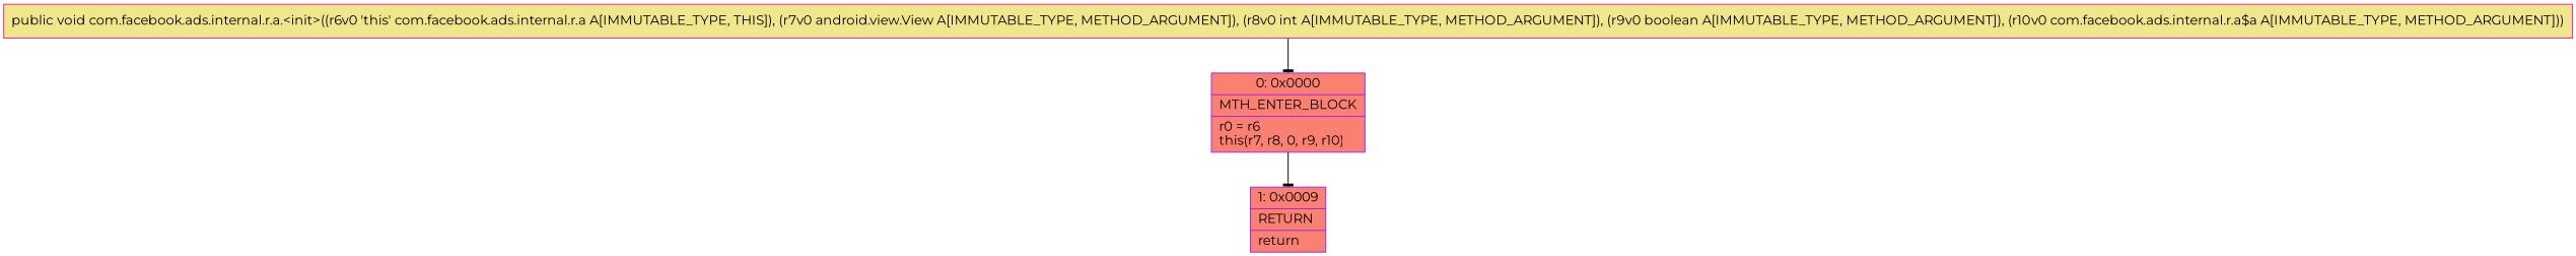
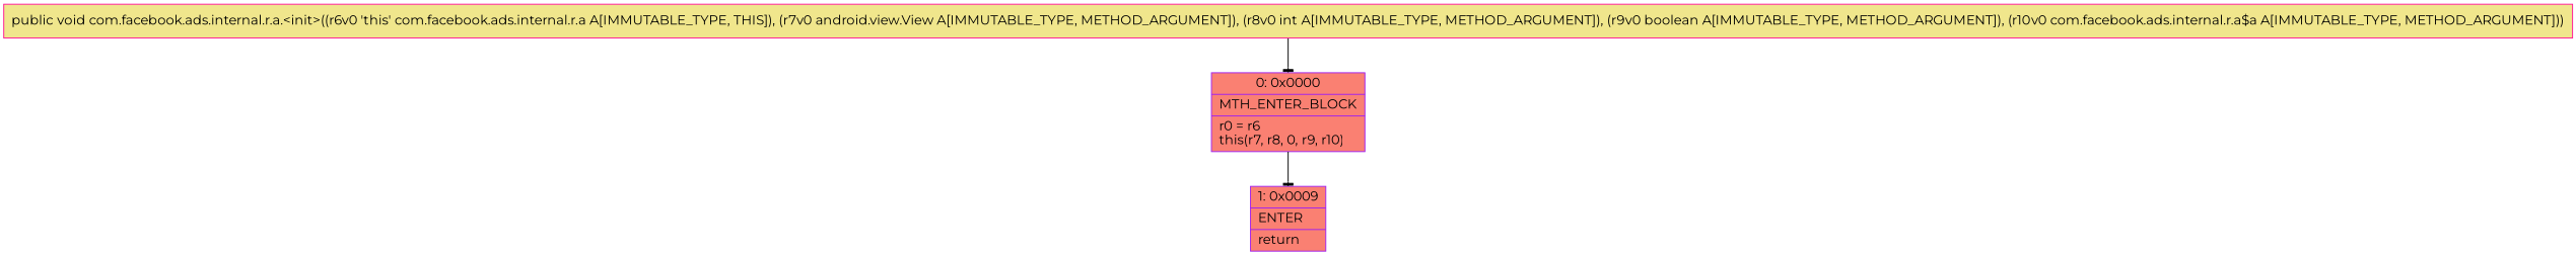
  digraph {
    fontname=Montserrat
    node [shape=record style=filled fillcolor=salmon color=purple fontname=Montserrat]
    edge [style=solid arrowhead=tee fontname=Montserrat]
    n1 [label="{0\:\ 0x0000|MTH_ENTER_BLOCK\l|r0 = r6\lthis(r7, r8, 0, r9, r10)\l}"]
-   n2 [label="{1\:\ 0x0009|RETURN\l|return\l}"]
+   n2 [label="{1\:\ 0x0009|ENTER\l|return\l}"]
    n3 [label="{public void com.facebook.ads.internal.r.a.\<init\>((r6v0 'this' com.facebook.ads.internal.r.a A[IMMUTABLE_TYPE, THIS]), (r7v0 android.view.View A[IMMUTABLE_TYPE, METHOD_ARGUMENT]), (r8v0 int A[IMMUTABLE_TYPE, METHOD_ARGUMENT]), (r9v0 boolean A[IMMUTABLE_TYPE, METHOD_ARGUMENT]), (r10v0 com.facebook.ads.internal.r.a$a A[IMMUTABLE_TYPE, METHOD_ARGUMENT])) }" fillcolor=khaki color=deeppink]
    n1 -> n2
    n3 -> n1
  }
